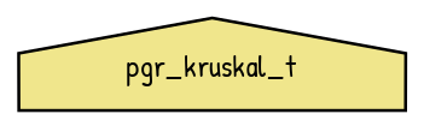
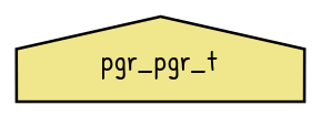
  digraph {
    rankdir=LR
    fontname="Patrick Hand"
-   n1 [color=black fillcolor=khaki fontname="Patrick Hand" fontsize=10 height=0.2 label=pgr_kruskal_t shape=house style=filled width=0.4]
+   n1 [color=black fillcolor=khaki fontname="Patrick Hand" fontsize=10 height=0.2 label=pgr_pgr_t shape=house style=filled width=0.4]
  }
